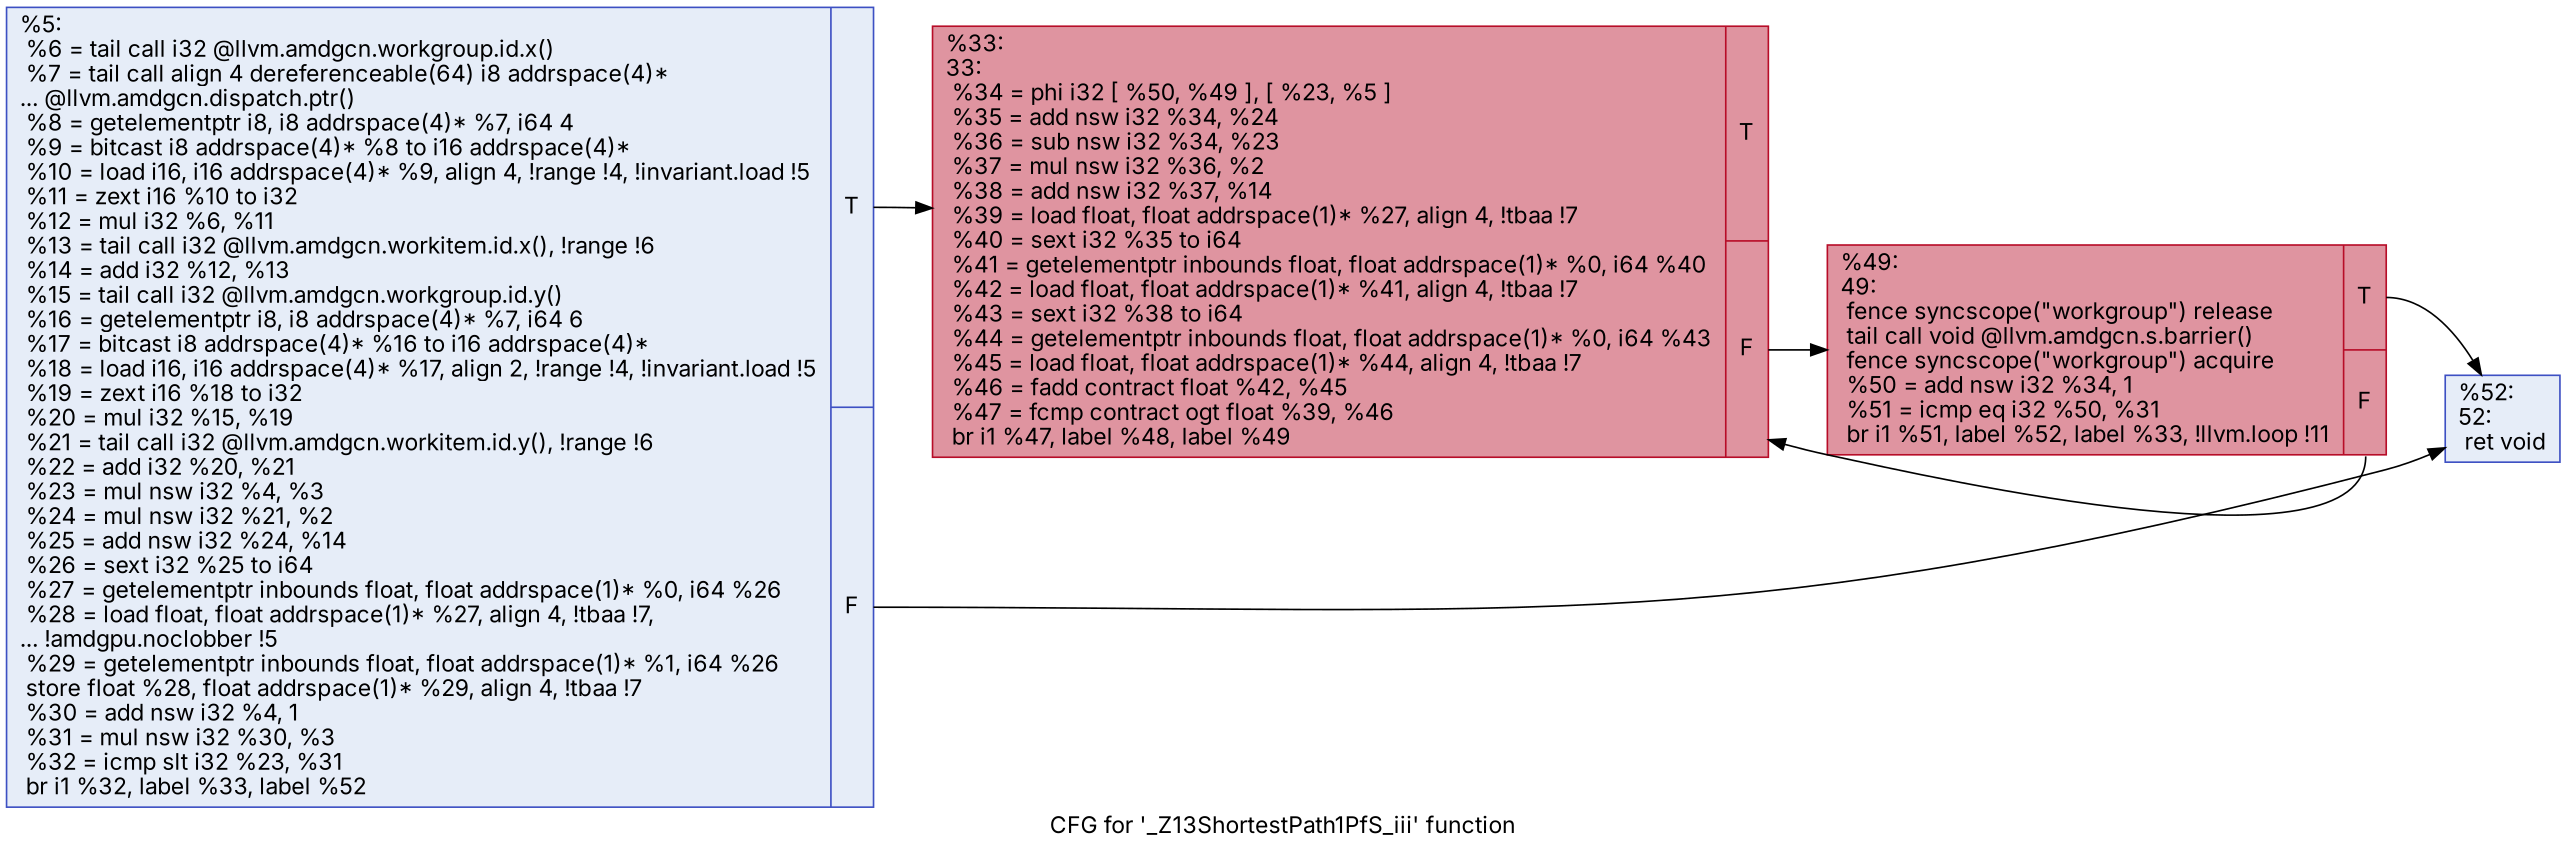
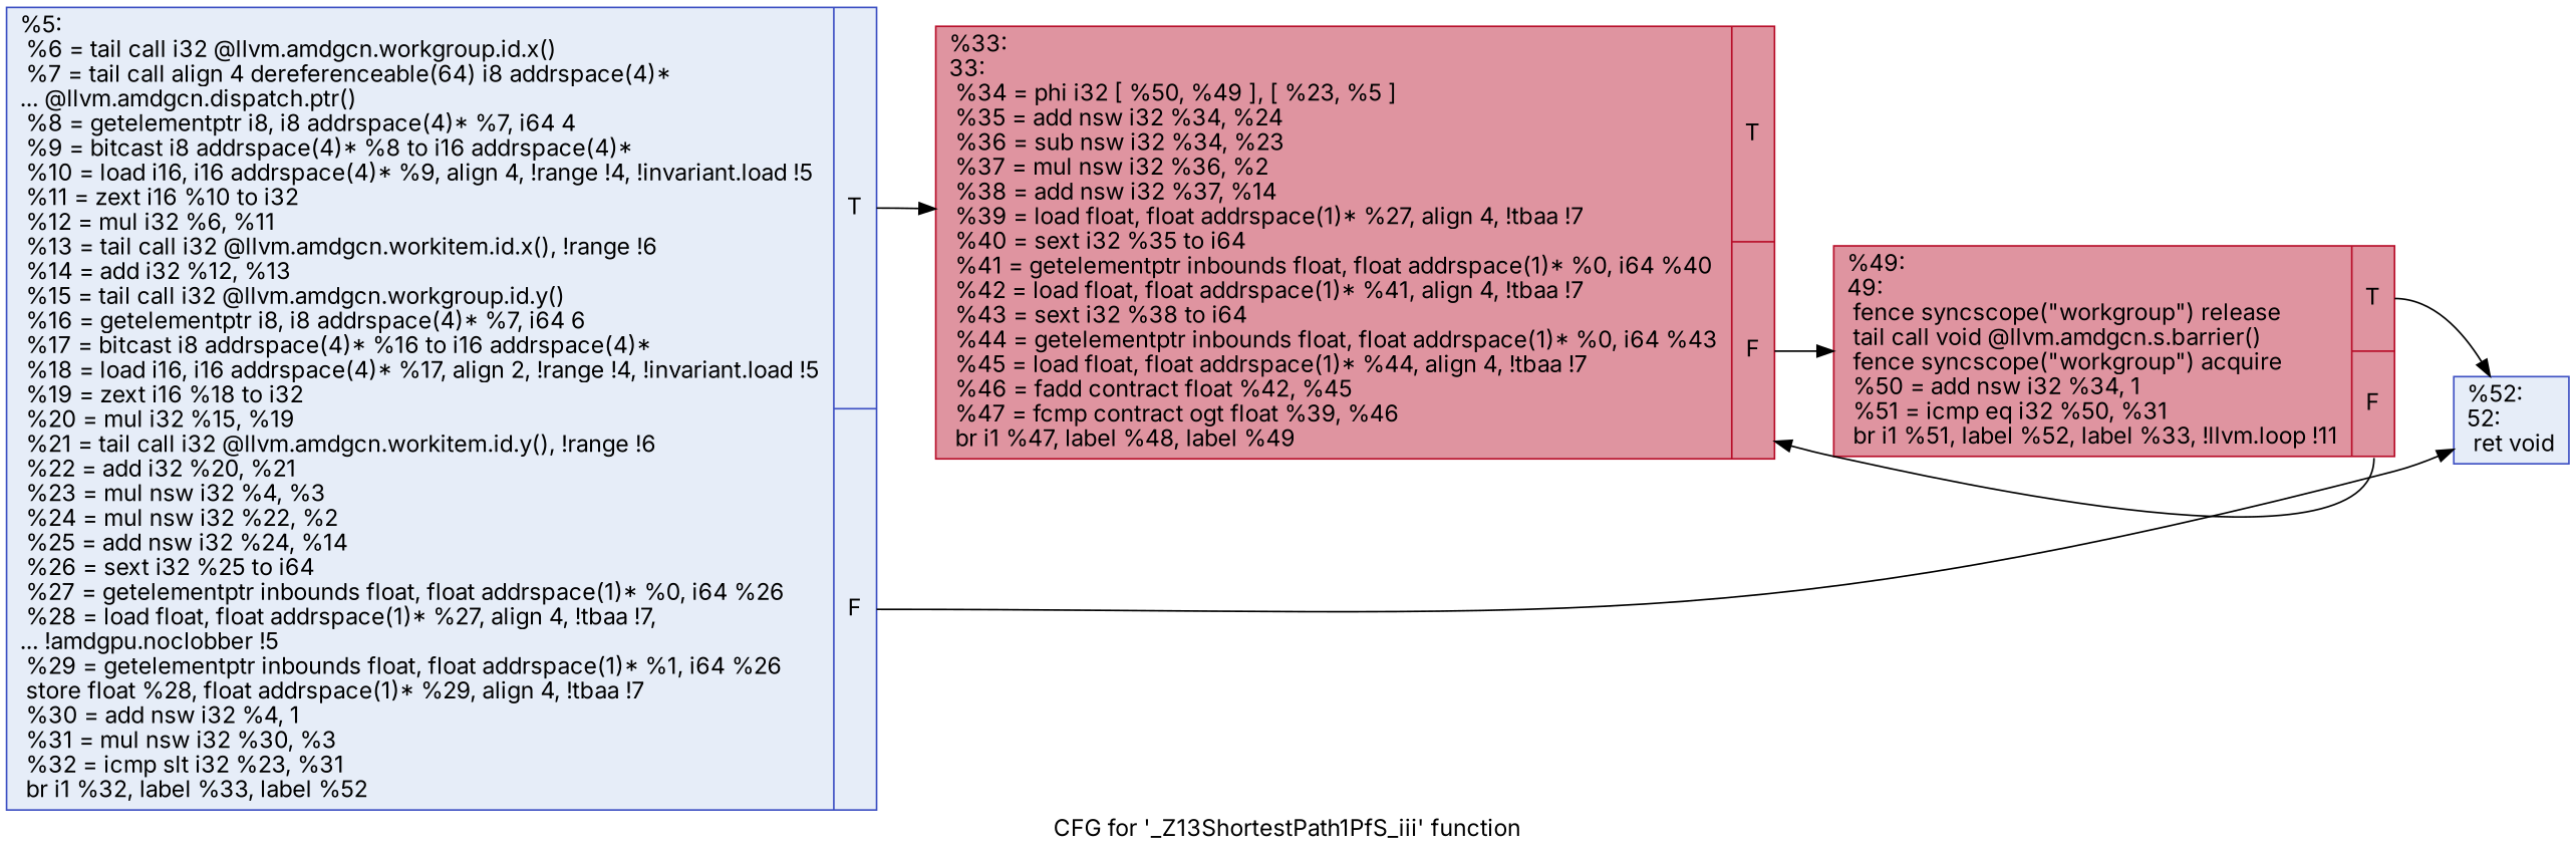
  digraph {
    fontname=Inter
    label="CFG for '_Z13ShortestPath1PfS_iii' function"
    rankdir=LR
    node [color="#3d50c3ff" fillcolor="#c7d7f070" fontname=Inter shape=record style=filled]
    edge [fontname=Inter tailport=s1]
-   n1 [label="{%5:\l  %6 = tail call i32 @llvm.amdgcn.workgroup.id.x()\l  %7 = tail call align 4 dereferenceable(64) i8 addrspace(4)*\l... @llvm.amdgcn.dispatch.ptr()\l  %8 = getelementptr i8, i8 addrspace(4)* %7, i64 4\l  %9 = bitcast i8 addrspace(4)* %8 to i16 addrspace(4)*\l  %10 = load i16, i16 addrspace(4)* %9, align 4, !range !4, !invariant.load !5\l  %11 = zext i16 %10 to i32\l  %12 = mul i32 %6, %11\l  %13 = tail call i32 @llvm.amdgcn.workitem.id.x(), !range !6\l  %14 = add i32 %12, %13\l  %15 = tail call i32 @llvm.amdgcn.workgroup.id.y()\l  %16 = getelementptr i8, i8 addrspace(4)* %7, i64 6\l  %17 = bitcast i8 addrspace(4)* %16 to i16 addrspace(4)*\l  %18 = load i16, i16 addrspace(4)* %17, align 2, !range !4, !invariant.load !5\l  %19 = zext i16 %18 to i32\l  %20 = mul i32 %15, %19\l  %21 = tail call i32 @llvm.amdgcn.workitem.id.y(), !range !6\l  %22 = add i32 %20, %21\l  %23 = mul nsw i32 %4, %3\l  %24 = mul nsw i32 %21, %2\l  %25 = add nsw i32 %24, %14\l  %26 = sext i32 %25 to i64\l  %27 = getelementptr inbounds float, float addrspace(1)* %0, i64 %26\l  %28 = load float, float addrspace(1)* %27, align 4, !tbaa !7,\l... !amdgpu.noclobber !5\l  %29 = getelementptr inbounds float, float addrspace(1)* %1, i64 %26\l  store float %28, float addrspace(1)* %29, align 4, !tbaa !7\l  %30 = add nsw i32 %4, 1\l  %31 = mul nsw i32 %30, %3\l  %32 = icmp slt i32 %23, %31\l  br i1 %32, label %33, label %52\l|{<s0>T|<s1>F}}"]
+   n1 [label="{%5:\l  %6 = tail call i32 @llvm.amdgcn.workgroup.id.x()\l  %7 = tail call align 4 dereferenceable(64) i8 addrspace(4)*\l... @llvm.amdgcn.dispatch.ptr()\l  %8 = getelementptr i8, i8 addrspace(4)* %7, i64 4\l  %9 = bitcast i8 addrspace(4)* %8 to i16 addrspace(4)*\l  %10 = load i16, i16 addrspace(4)* %9, align 4, !range !4, !invariant.load !5\l  %11 = zext i16 %10 to i32\l  %12 = mul i32 %6, %11\l  %13 = tail call i32 @llvm.amdgcn.workitem.id.x(), !range !6\l  %14 = add i32 %12, %13\l  %15 = tail call i32 @llvm.amdgcn.workgroup.id.y()\l  %16 = getelementptr i8, i8 addrspace(4)* %7, i64 6\l  %17 = bitcast i8 addrspace(4)* %16 to i16 addrspace(4)*\l  %18 = load i16, i16 addrspace(4)* %17, align 2, !range !4, !invariant.load !5\l  %19 = zext i16 %18 to i32\l  %20 = mul i32 %15, %19\l  %21 = tail call i32 @llvm.amdgcn.workitem.id.y(), !range !6\l  %22 = add i32 %20, %21\l  %23 = mul nsw i32 %4, %3\l  %24 = mul nsw i32 %22, %2\l  %25 = add nsw i32 %24, %14\l  %26 = sext i32 %25 to i64\l  %27 = getelementptr inbounds float, float addrspace(1)* %0, i64 %26\l  %28 = load float, float addrspace(1)* %27, align 4, !tbaa !7,\l... !amdgpu.noclobber !5\l  %29 = getelementptr inbounds float, float addrspace(1)* %1, i64 %26\l  store float %28, float addrspace(1)* %29, align 4, !tbaa !7\l  %30 = add nsw i32 %4, 1\l  %31 = mul nsw i32 %30, %3\l  %32 = icmp slt i32 %23, %31\l  br i1 %32, label %33, label %52\l|{<s0>T|<s1>F}}"]
    n2 [color="#b70d28ff" fillcolor="#b70d2870" label="{%33:\l33:                                               \l  %34 = phi i32 [ %50, %49 ], [ %23, %5 ]\l  %35 = add nsw i32 %34, %24\l  %36 = sub nsw i32 %34, %23\l  %37 = mul nsw i32 %36, %2\l  %38 = add nsw i32 %37, %14\l  %39 = load float, float addrspace(1)* %27, align 4, !tbaa !7\l  %40 = sext i32 %35 to i64\l  %41 = getelementptr inbounds float, float addrspace(1)* %0, i64 %40\l  %42 = load float, float addrspace(1)* %41, align 4, !tbaa !7\l  %43 = sext i32 %38 to i64\l  %44 = getelementptr inbounds float, float addrspace(1)* %0, i64 %43\l  %45 = load float, float addrspace(1)* %44, align 4, !tbaa !7\l  %46 = fadd contract float %42, %45\l  %47 = fcmp contract ogt float %39, %46\l  br i1 %47, label %48, label %49\l|{<s0>T|<s1>F}}"]
    n3 [label="{%52:\l52:                                               \l  ret void\l}"]
    n4 [color="#b70d28ff" fillcolor="#b70d2870" label="{%49:\l49:                                               \l  fence syncscope(\"workgroup\") release\l  tail call void @llvm.amdgcn.s.barrier()\l  fence syncscope(\"workgroup\") acquire\l  %50 = add nsw i32 %34, 1\l  %51 = icmp eq i32 %50, %31\l  br i1 %51, label %52, label %33, !llvm.loop !11\l|{<s0>T|<s1>F}}"]
    n1 -> n2 [tailport=s0]
    n1 -> n3
    n2 -> n4
    n4 -> n2
    n4 -> n3 [tailport=s0]
  }
